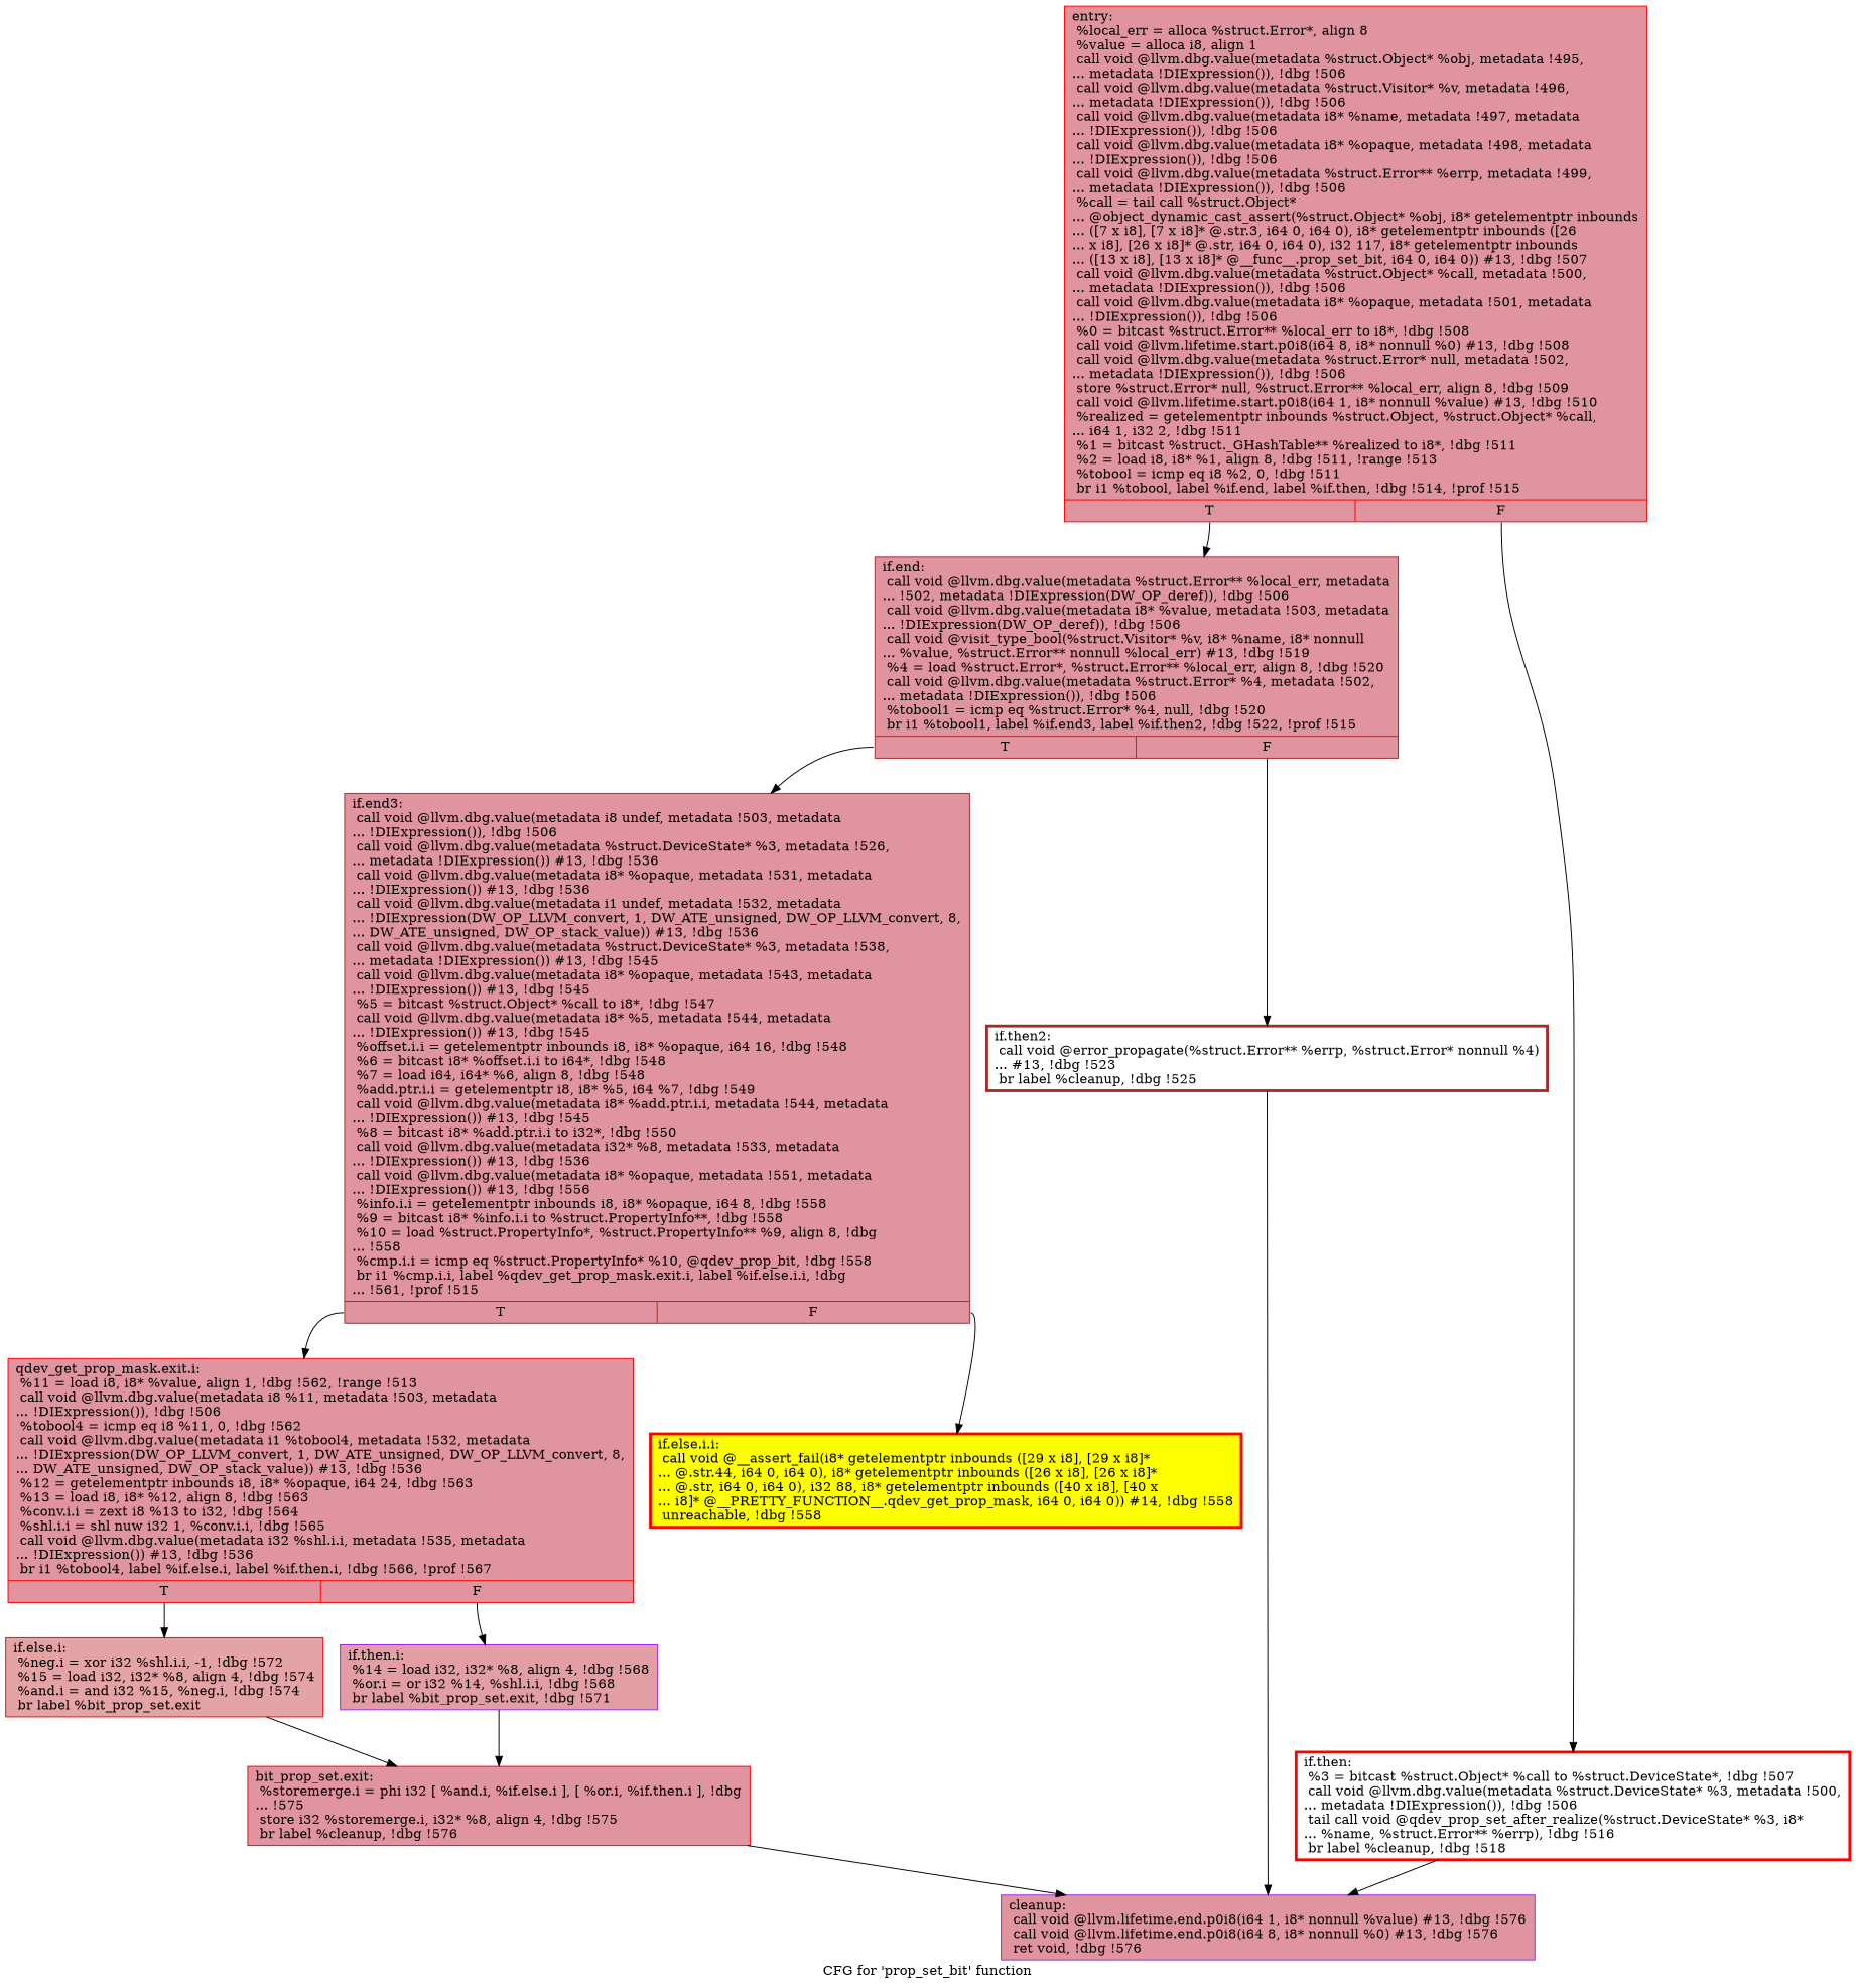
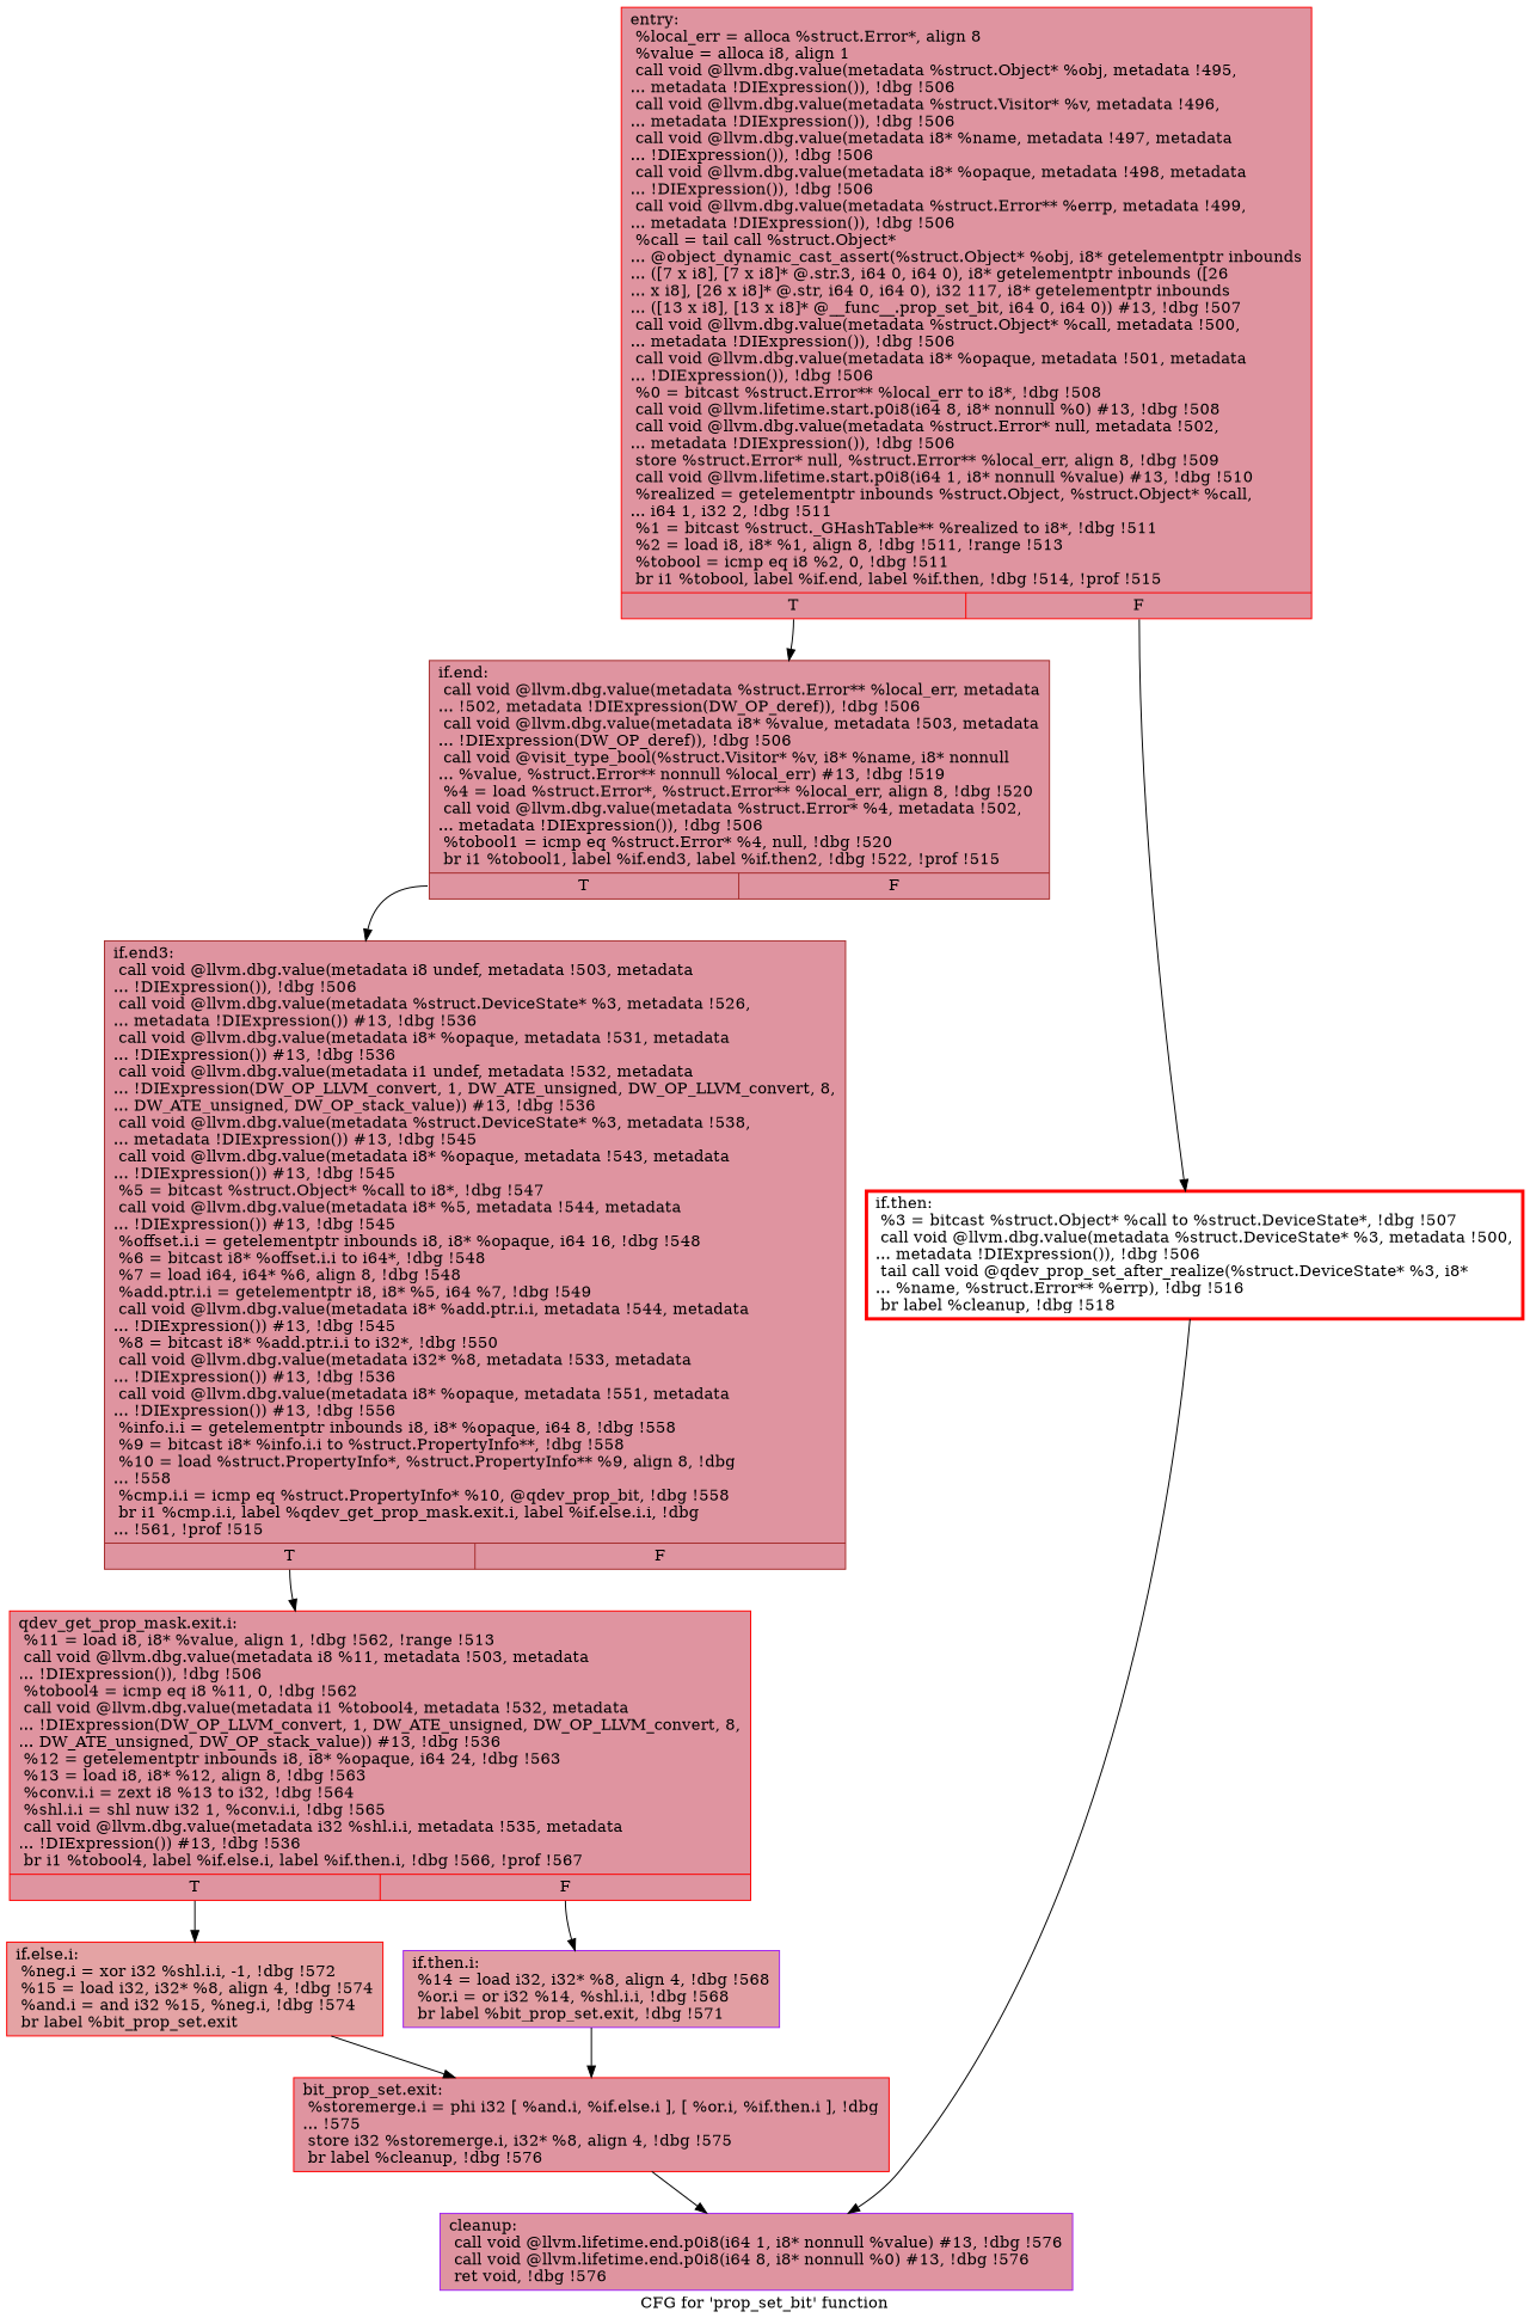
  digraph {
    label="CFG for 'prop_set_bit' function"
    node [color=red fillcolor="#b70d2870" shape=record style=filled]
    n1 [label="{entry:\l  %local_err = alloca %struct.Error*, align 8\l  %value = alloca i8, align 1\l  call void @llvm.dbg.value(metadata %struct.Object* %obj, metadata !495,\l... metadata !DIExpression()), !dbg !506\l  call void @llvm.dbg.value(metadata %struct.Visitor* %v, metadata !496,\l... metadata !DIExpression()), !dbg !506\l  call void @llvm.dbg.value(metadata i8* %name, metadata !497, metadata\l... !DIExpression()), !dbg !506\l  call void @llvm.dbg.value(metadata i8* %opaque, metadata !498, metadata\l... !DIExpression()), !dbg !506\l  call void @llvm.dbg.value(metadata %struct.Error** %errp, metadata !499,\l... metadata !DIExpression()), !dbg !506\l  %call = tail call %struct.Object*\l... @object_dynamic_cast_assert(%struct.Object* %obj, i8* getelementptr inbounds\l... ([7 x i8], [7 x i8]* @.str.3, i64 0, i64 0), i8* getelementptr inbounds ([26\l... x i8], [26 x i8]* @.str, i64 0, i64 0), i32 117, i8* getelementptr inbounds\l... ([13 x i8], [13 x i8]* @__func__.prop_set_bit, i64 0, i64 0)) #13, !dbg !507\l  call void @llvm.dbg.value(metadata %struct.Object* %call, metadata !500,\l... metadata !DIExpression()), !dbg !506\l  call void @llvm.dbg.value(metadata i8* %opaque, metadata !501, metadata\l... !DIExpression()), !dbg !506\l  %0 = bitcast %struct.Error** %local_err to i8*, !dbg !508\l  call void @llvm.lifetime.start.p0i8(i64 8, i8* nonnull %0) #13, !dbg !508\l  call void @llvm.dbg.value(metadata %struct.Error* null, metadata !502,\l... metadata !DIExpression()), !dbg !506\l  store %struct.Error* null, %struct.Error** %local_err, align 8, !dbg !509\l  call void @llvm.lifetime.start.p0i8(i64 1, i8* nonnull %value) #13, !dbg !510\l  %realized = getelementptr inbounds %struct.Object, %struct.Object* %call,\l... i64 1, i32 2, !dbg !511\l  %1 = bitcast %struct._GHashTable** %realized to i8*, !dbg !511\l  %2 = load i8, i8* %1, align 8, !dbg !511, !range !513\l  %tobool = icmp eq i8 %2, 0, !dbg !511\l  br i1 %tobool, label %if.end, label %if.then, !dbg !514, !prof !515\l|{<s0>T|<s1>F}}"]
    n2 [color=brown label="{if.end:                                           \l  call void @llvm.dbg.value(metadata %struct.Error** %local_err, metadata\l... !502, metadata !DIExpression(DW_OP_deref)), !dbg !506\l  call void @llvm.dbg.value(metadata i8* %value, metadata !503, metadata\l... !DIExpression(DW_OP_deref)), !dbg !506\l  call void @visit_type_bool(%struct.Visitor* %v, i8* %name, i8* nonnull\l... %value, %struct.Error** nonnull %local_err) #13, !dbg !519\l  %4 = load %struct.Error*, %struct.Error** %local_err, align 8, !dbg !520\l  call void @llvm.dbg.value(metadata %struct.Error* %4, metadata !502,\l... metadata !DIExpression()), !dbg !506\l  %tobool1 = icmp eq %struct.Error* %4, null, !dbg !520\l  br i1 %tobool1, label %if.end3, label %if.then2, !dbg !522, !prof !515\l|{<s0>T|<s1>F}}"]
    n3 [label="{if.then:                                          \l  %3 = bitcast %struct.Object* %call to %struct.DeviceState*, !dbg !507\l  call void @llvm.dbg.value(metadata %struct.DeviceState* %3, metadata !500,\l... metadata !DIExpression()), !dbg !506\l  tail call void @qdev_prop_set_after_realize(%struct.DeviceState* %3, i8*\l... %name, %struct.Error** %errp), !dbg !516\l  br label %cleanup, !dbg !518\l}" penwidth=3.0 fillcolor="" style=""]
    n4 [color=brown label="{if.end3:                                          \l  call void @llvm.dbg.value(metadata i8 undef, metadata !503, metadata\l... !DIExpression()), !dbg !506\l  call void @llvm.dbg.value(metadata %struct.DeviceState* %3, metadata !526,\l... metadata !DIExpression()) #13, !dbg !536\l  call void @llvm.dbg.value(metadata i8* %opaque, metadata !531, metadata\l... !DIExpression()) #13, !dbg !536\l  call void @llvm.dbg.value(metadata i1 undef, metadata !532, metadata\l... !DIExpression(DW_OP_LLVM_convert, 1, DW_ATE_unsigned, DW_OP_LLVM_convert, 8,\l... DW_ATE_unsigned, DW_OP_stack_value)) #13, !dbg !536\l  call void @llvm.dbg.value(metadata %struct.DeviceState* %3, metadata !538,\l... metadata !DIExpression()) #13, !dbg !545\l  call void @llvm.dbg.value(metadata i8* %opaque, metadata !543, metadata\l... !DIExpression()) #13, !dbg !545\l  %5 = bitcast %struct.Object* %call to i8*, !dbg !547\l  call void @llvm.dbg.value(metadata i8* %5, metadata !544, metadata\l... !DIExpression()) #13, !dbg !545\l  %offset.i.i = getelementptr inbounds i8, i8* %opaque, i64 16, !dbg !548\l  %6 = bitcast i8* %offset.i.i to i64*, !dbg !548\l  %7 = load i64, i64* %6, align 8, !dbg !548\l  %add.ptr.i.i = getelementptr i8, i8* %5, i64 %7, !dbg !549\l  call void @llvm.dbg.value(metadata i8* %add.ptr.i.i, metadata !544, metadata\l... !DIExpression()) #13, !dbg !545\l  %8 = bitcast i8* %add.ptr.i.i to i32*, !dbg !550\l  call void @llvm.dbg.value(metadata i32* %8, metadata !533, metadata\l... !DIExpression()) #13, !dbg !536\l  call void @llvm.dbg.value(metadata i8* %opaque, metadata !551, metadata\l... !DIExpression()) #13, !dbg !556\l  %info.i.i = getelementptr inbounds i8, i8* %opaque, i64 8, !dbg !558\l  %9 = bitcast i8* %info.i.i to %struct.PropertyInfo**, !dbg !558\l  %10 = load %struct.PropertyInfo*, %struct.PropertyInfo** %9, align 8, !dbg\l... !558\l  %cmp.i.i = icmp eq %struct.PropertyInfo* %10, @qdev_prop_bit, !dbg !558\l  br i1 %cmp.i.i, label %qdev_get_prop_mask.exit.i, label %if.else.i.i, !dbg\l... !561, !prof !515\l|{<s0>T|<s1>F}}"]
-   n5 [color=brown label="{if.then2:                                         \l  call void @error_propagate(%struct.Error** %errp, %struct.Error* nonnull %4)\l... #13, !dbg !523\l  br label %cleanup, !dbg !525\l}" penwidth=3.0 fillcolor="" style=""]
    n6 [color=purple label="{cleanup:                                          \l  call void @llvm.lifetime.end.p0i8(i64 1, i8* nonnull %value) #13, !dbg !576\l  call void @llvm.lifetime.end.p0i8(i64 8, i8* nonnull %0) #13, !dbg !576\l  ret void, !dbg !576\l}"]
    n7 [label="{qdev_get_prop_mask.exit.i:                        \l  %11 = load i8, i8* %value, align 1, !dbg !562, !range !513\l  call void @llvm.dbg.value(metadata i8 %11, metadata !503, metadata\l... !DIExpression()), !dbg !506\l  %tobool4 = icmp eq i8 %11, 0, !dbg !562\l  call void @llvm.dbg.value(metadata i1 %tobool4, metadata !532, metadata\l... !DIExpression(DW_OP_LLVM_convert, 1, DW_ATE_unsigned, DW_OP_LLVM_convert, 8,\l... DW_ATE_unsigned, DW_OP_stack_value)) #13, !dbg !536\l  %12 = getelementptr inbounds i8, i8* %opaque, i64 24, !dbg !563\l  %13 = load i8, i8* %12, align 8, !dbg !563\l  %conv.i.i = zext i8 %13 to i32, !dbg !564\l  %shl.i.i = shl nuw i32 1, %conv.i.i, !dbg !565\l  call void @llvm.dbg.value(metadata i32 %shl.i.i, metadata !535, metadata\l... !DIExpression()) #13, !dbg !536\l  br i1 %tobool4, label %if.else.i, label %if.then.i, !dbg !566, !prof !567\l|{<s0>T|<s1>F}}"]
-   n8 [fillcolor=yellow label="{if.else.i.i:                                      \l  call void @__assert_fail(i8* getelementptr inbounds ([29 x i8], [29 x i8]*\l... @.str.44, i64 0, i64 0), i8* getelementptr inbounds ([26 x i8], [26 x i8]*\l... @.str, i64 0, i64 0), i32 88, i8* getelementptr inbounds ([40 x i8], [40 x\l... i8]* @__PRETTY_FUNCTION__.qdev_get_prop_mask, i64 0, i64 0)) #14, !dbg !558\l  unreachable, !dbg !558\l}" penwidth=3.0]
    n9 [fillcolor="#c32e3170" label="{if.else.i:                                        \l  %neg.i = xor i32 %shl.i.i, -1, !dbg !572\l  %15 = load i32, i32* %8, align 4, !dbg !574\l  %and.i = and i32 %15, %neg.i, !dbg !574\l  br label %bit_prop_set.exit\l}"]
    n10 [color=purple fillcolor="#be242e70" label="{if.then.i:                                        \l  %14 = load i32, i32* %8, align 4, !dbg !568\l  %or.i = or i32 %14, %shl.i.i, !dbg !568\l  br label %bit_prop_set.exit, !dbg !571\l}"]
    n11 [label="{bit_prop_set.exit:                                \l  %storemerge.i = phi i32 [ %and.i, %if.else.i ], [ %or.i, %if.then.i ], !dbg\l... !575\l  store i32 %storemerge.i, i32* %8, align 4, !dbg !575\l  br label %cleanup, !dbg !576\l}"]
    n1 -> n2 [tailport=s0]
    n1 -> n3 [tailport=s1]
    n2 -> n4 [tailport=s0]
-   n2 -> n5 [tailport=s1]
    n3 -> n6
    n4 -> n7 [tailport=s0]
-   n4 -> n8 [tailport=s1]
-   n5 -> n6
    n7 -> n9 [tailport=s0]
    n7 -> n10 [tailport=s1]
    n9 -> n11
    n10 -> n11
    n11 -> n6
  }
